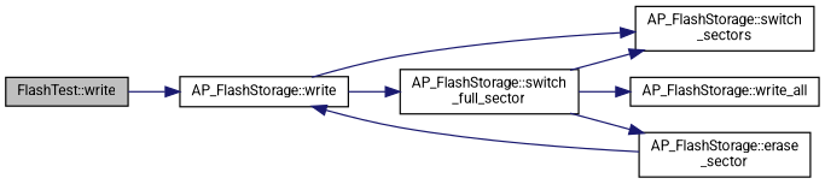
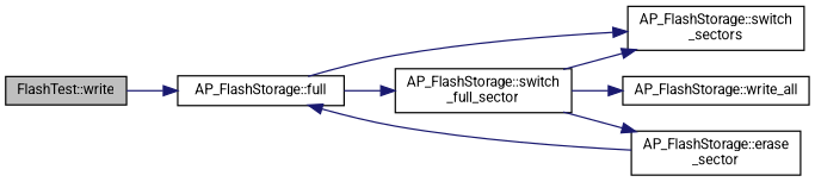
  digraph {
    fontname=Roboto
    rankdir=LR
    node [color=black fillcolor=white fontname=Roboto fontsize=10 shape=record style=filled]
    edge [color=midnightblue fontname=Roboto fontsize=10 labelfontname=Helvetica labelfontsize=10 style=solid]
    n1 [fillcolor=grey75 fontcolor=black height=0.2 label="FlashTest::write" width=0.4]
-   n2 [height=0.2 label="AP_FlashStorage::write" width=0.4]
+   n2 [height=0.2 label="AP_FlashStorage::full" width=0.4]
    n3 [height=0.2 label="AP_FlashStorage::switch\l_sectors" width=0.4]
    n4 [height=0.2 label="AP_FlashStorage::switch\l_full_sector" width=0.4]
    n5 [height=0.2 label="AP_FlashStorage::write_all" width=0.4]
    n6 [height=0.2 label="AP_FlashStorage::erase\l_sector" width=0.4]
    n1 -> n2
    n2 -> n3
    n2 -> n4
    n4 -> n3
    n4 -> n5
    n4 -> n6
    n6 -> n2
  }
